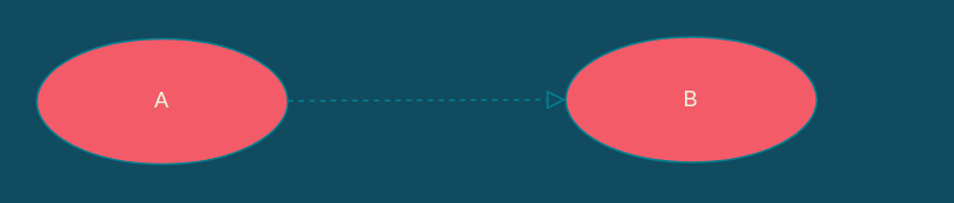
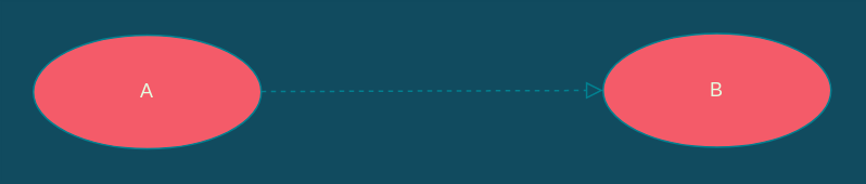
  <mxCell id="0" />
  <mxCell id="1" parent="0" />
  <mxCell id="2" value="A" style="ellipse;whiteSpace=wrap;html=1;rounded=0;sketch=0;fontColor=#E4FDE1;strokeColor=#028090;fillColor=#F45B69;" vertex="1" parent="1"><mxGeometry x="20" y="21" width="140" height="70" as="geometry" /></mxCell>
- <mxCell id="3" value="B" style="ellipse;whiteSpace=wrap;html=1;rounded=0;sketch=0;fontColor=#E4FDE1;strokeColor=#028090;fillColor=#F45B69;" vertex="1" parent="1"><mxGeometry x="315" y="20" width="140" height="70" as="geometry" /></mxCell>
+ <mxCell id="3" value="B" style="ellipse;whiteSpace=wrap;html=1;rounded=0;sketch=0;fontColor=#E4FDE1;strokeColor=#028090;fillColor=#F45B69;" vertex="1" parent="1"><mxGeometry x="370" y="20" width="140" height="70" as="geometry" /></mxCell>
  <mxCell id="4" value="" style="endArrow=block;html=1;rounded=0;align=center;verticalAlign=bottom;endFill=0;labelBackgroundColor=none;endSize=8;sketch=0;fontColor=#E4FDE1;strokeColor=#028090;fillColor=#F45B69;curved=0;entryX=0;entryY=0.5;entryDx=0;entryDy=0;dashed=1;" edge="1" parent="1" source="2" target="3"><mxGeometry relative="1" as="geometry"><mxPoint x="160" y="56" as="sourcePoint" /><mxPoint x="320" y="56" as="targetPoint" /></mxGeometry></mxCell>
